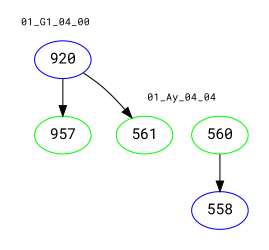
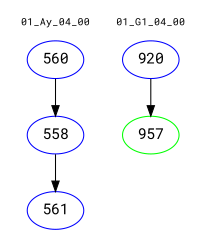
  digraph {
    fontname="Roboto Mono"
    node [color=blue fontname="Roboto Mono"]
    edge [color=black fontname="Roboto Mono"]
    n1 [label=558]
-   n2 [color=green label=560]
-   n3 [color=green label=561]
+   n2 [label=560]
+   n3 [label=561]
    n4 [label=920]
    n5 [color=green label=957]
    subgraph cluster_1 {
      color=white
      fontsize=10
-     label="01_Ay_04_04"
+     label="01_Ay_04_00"
      n1
      n2
      n3
    }
    subgraph cluster_2 {
      color=white
      fontsize=10
      label="01_G1_04_00"
      n4
      n5
    }
-   n4 -> n3
+   n1 -> n3
    n2 -> n1
    n4 -> n5
  }
